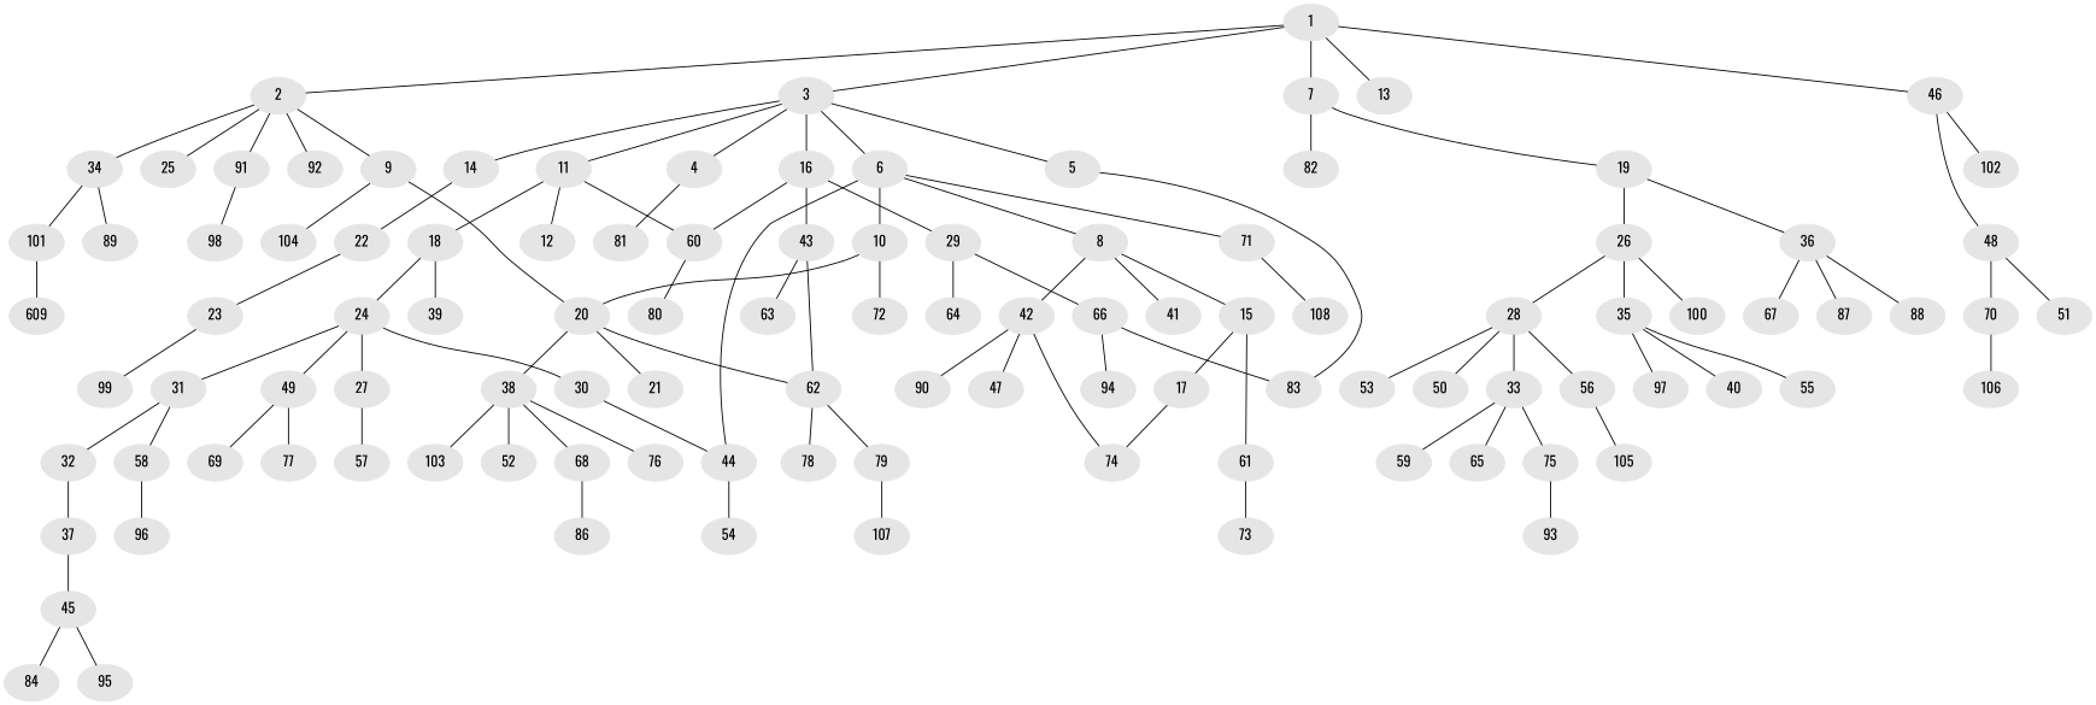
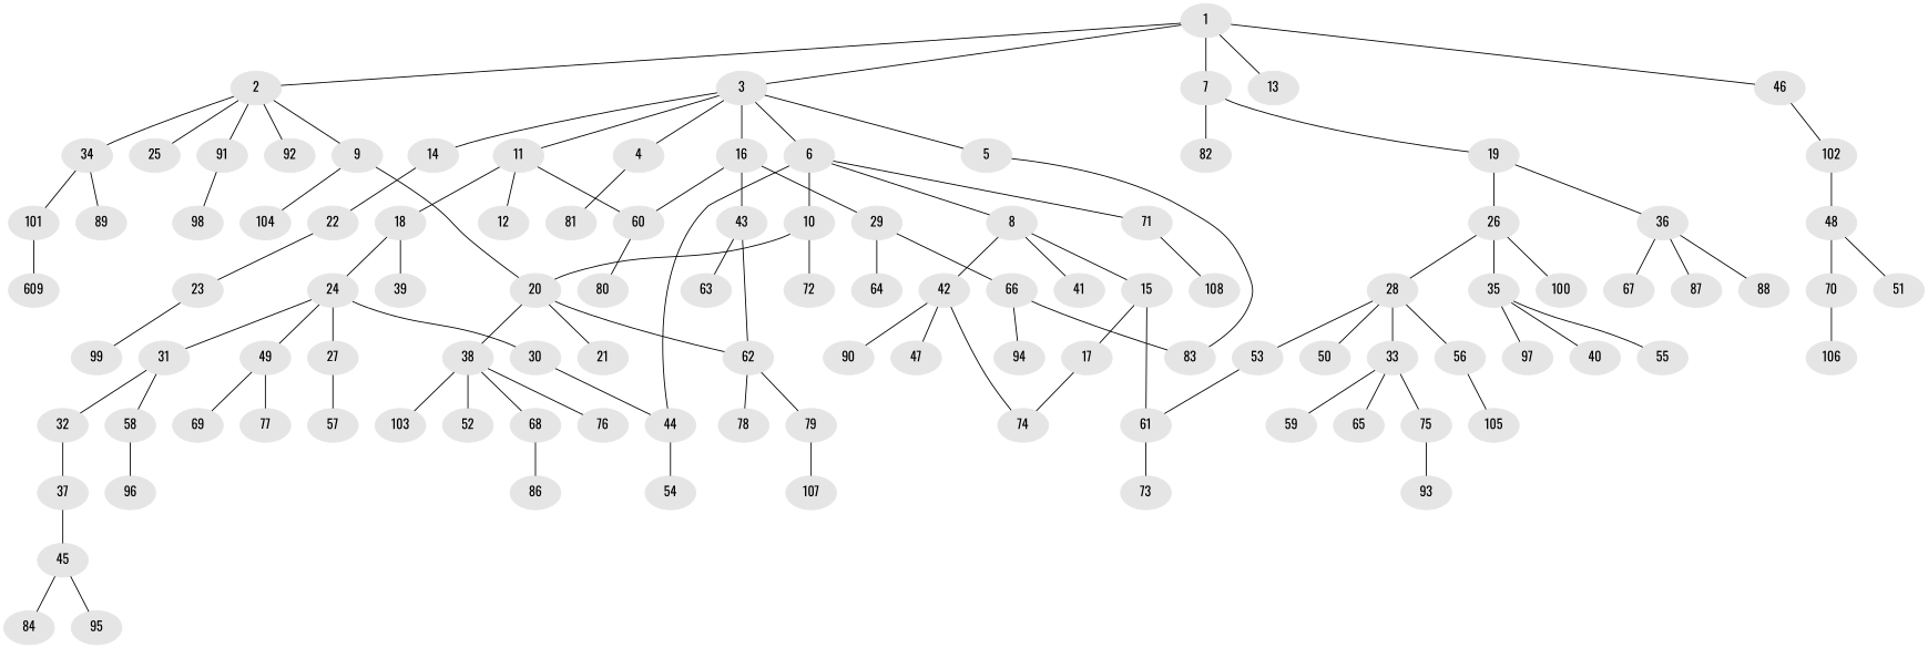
  graph {
    fontname=Oswald
    node [color=gray90 fontname=Oswald style=filled]
    edge [fontname=Oswald]
    1
    2
    3
    7
    13
    46
    9
    25
    34
    91
    92
    4
    5
    6
    11
    14
    16
    19
    82
    48
    102
    20
    104
    89
    101
    98
    81
    83
    8
    10
    44
    71
    12
    18
    60
    22
    29
    43
    15
    41
    42
    72
    54
    108
    26
    36
    17
    61
    47
    74
    90
    21
    38
    62
    24
    39
    80
    23
    73
    64
    66
    63
    27
    30
    31
    49
    28
    35
    100
    67
    87
    88
    52
    68
    76
    103
    78
    79
    99
    57
    32
    58
    69
    77
    33
    50
    53
    56
    40
    55
    97
    59
    65
    75
    105
    94
    37
    96
    45
    93
    n101 [label=609]
    84
    95
    86
    51
    70
    106
    107
    1 -- 2
    1 -- 3
    1 -- 7
    1 -- 13
    1 -- 46
    2 -- 9
    2 -- 25
    2 -- 34
    2 -- 91
    2 -- 92
    3 -- 4
    3 -- 5
    3 -- 6
    3 -- 11
    3 -- 14
    3 -- 16
    7 -- 19
    7 -- 82
-   46 -- 48
+   102 -- 48
    46 -- 102
    9 -- 20
    9 -- 104
    34 -- 89
    34 -- 101
    91 -- 98
    4 -- 81
    5 -- 83
    6 -- 8
    6 -- 10
    6 -- 44
    6 -- 71
    11 -- 12
    11 -- 18
    11 -- 60
    14 -- 22
    16 -- 60
    16 -- 29
    16 -- 43
    19 -- 26
    19 -- 36
    48 -- 51
    48 -- 70
    20 -- 21
    20 -- 38
    20 -- 62
    101 -- n101
    8 -- 15
    8 -- 41
    8 -- 42
    10 -- 20
    10 -- 72
    44 -- 54
    71 -- 108
    18 -- 24
    18 -- 39
    60 -- 80
    22 -- 23
    29 -- 64
    29 -- 66
    43 -- 62
    43 -- 63
    15 -- 17
    15 -- 61
    42 -- 47
    42 -- 74
    42 -- 90
    26 -- 28
    26 -- 35
    26 -- 100
    36 -- 67
    36 -- 87
    36 -- 88
    17 -- 74
    61 -- 73
    38 -- 52
    38 -- 68
    38 -- 76
    38 -- 103
    62 -- 78
    62 -- 79
    24 -- 27
    24 -- 30
    24 -- 31
    24 -- 49
    23 -- 99
    66 -- 83
    66 -- 94
    27 -- 57
    30 -- 44
    31 -- 32
    31 -- 58
    49 -- 69
    49 -- 77
    28 -- 33
    28 -- 50
    28 -- 53
    28 -- 56
    35 -- 40
    35 -- 55
    35 -- 97
    68 -- 86
    79 -- 107
    32 -- 37
    58 -- 96
    33 -- 59
    33 -- 65
    33 -- 75
+   53 -- 61
    56 -- 105
    75 -- 93
    37 -- 45
    45 -- 84
    45 -- 95
    70 -- 106
  }
